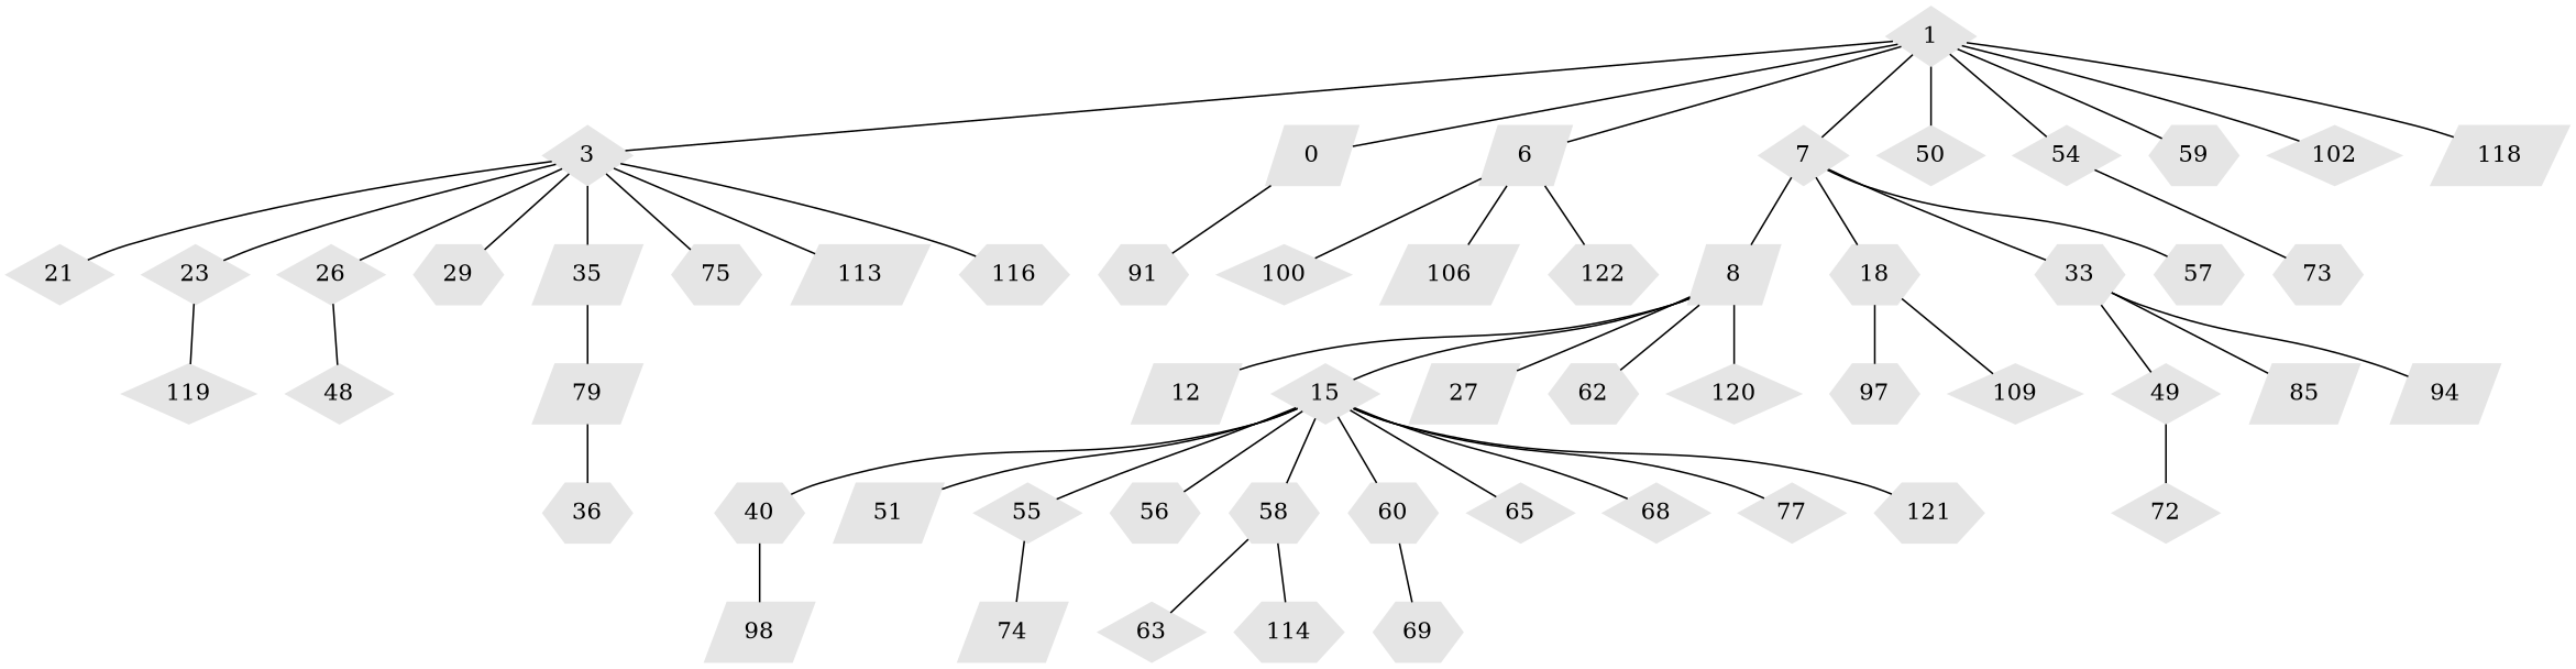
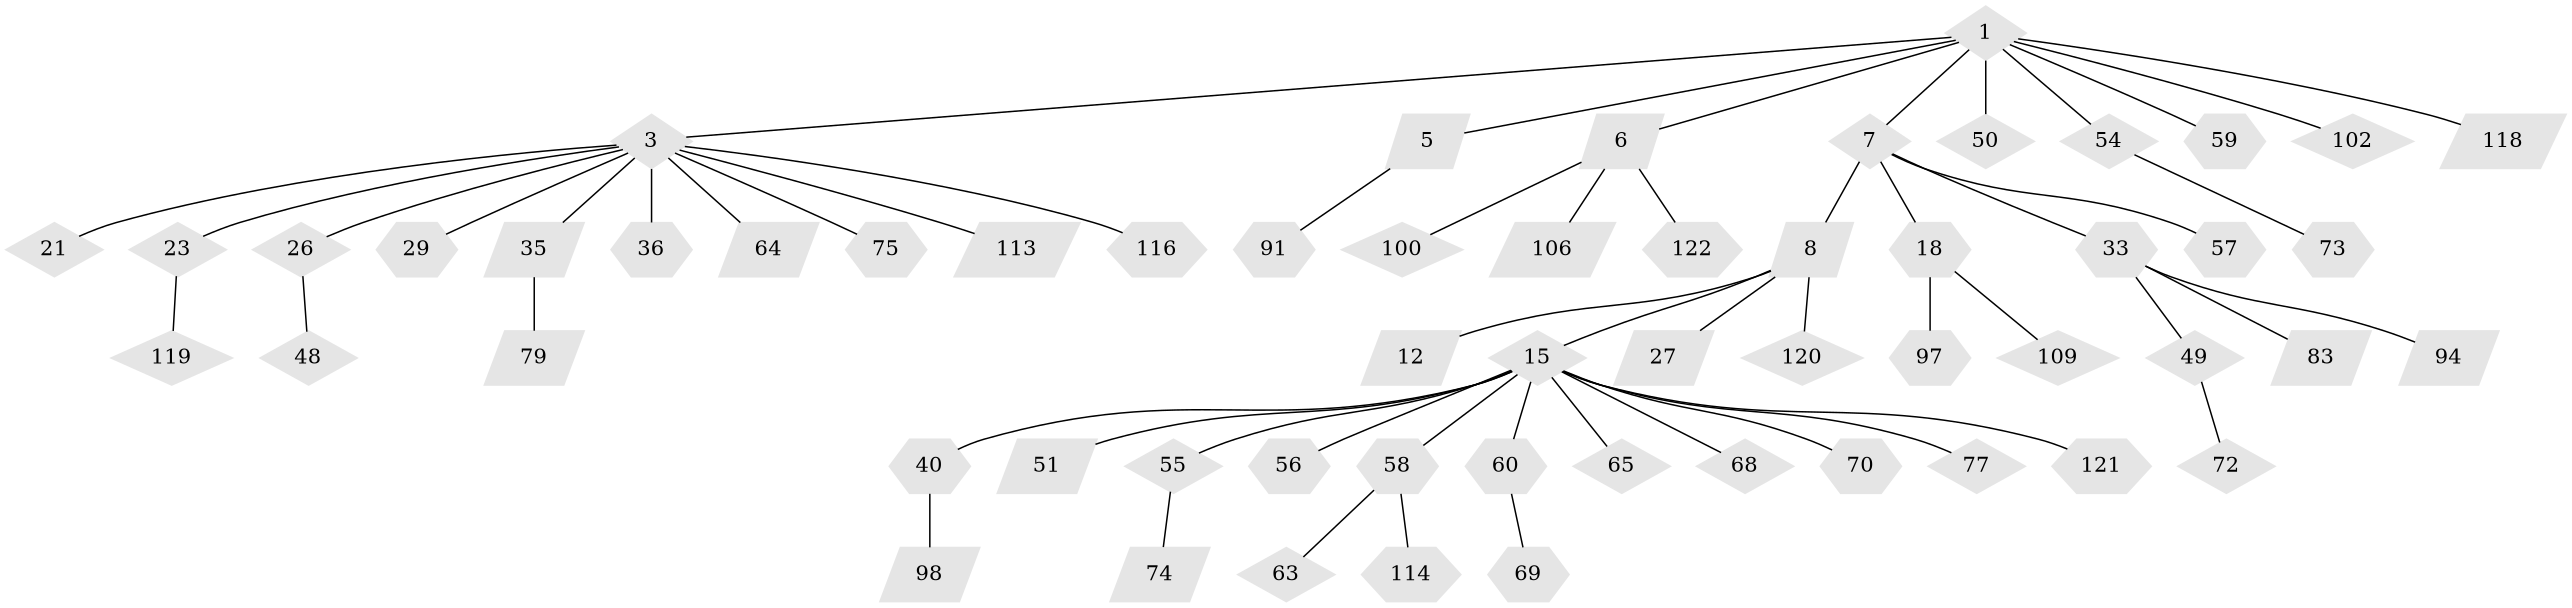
  graph {
    node [color=gray90 shape=diamond style=filled]
    1 [super="+2+9+11"]
    3 [super="+20+16+47+107+4"]
-   5 [shape=parallelogram super="+81+17+25" label=0]
+   5 [shape=parallelogram super="+81+17+25"]
    6 [shape=parallelogram super="+28+22+24"]
    7 [super="+43"]
    50
    54
    59 [shape=hexagon super="+87"]
    102
    118 [shape=parallelogram]
    21 [super="+86"]
    23 [super="+110+30"]
    26 [super="+53"]
    29 [shape=hexagon super="+39"]
    35 [shape=parallelogram super="+67"]
    36 [shape=hexagon]
+   64 [shape=parallelogram]
    75 [shape=hexagon]
    113 [shape=parallelogram]
    116 [shape=hexagon]
    91 [shape=hexagon]
    100
    106 [shape=parallelogram super="+111"]
    122 [shape=hexagon]
    8 [shape=parallelogram]
    18 [shape=hexagon super="+89+42+46+117"]
    33 [shape=hexagon super="+71+78"]
    57 [shape=hexagon]
    73 [shape=hexagon]
    119
    48 [super="+103"]
    79 [shape=parallelogram]
    12 [shape=parallelogram]
    15 [super="+34+45+19+104"]
    27 [shape=parallelogram]
-   62 [shape=hexagon]
    120
    97 [shape=hexagon]
    109
    49 [super="+90"]
-   83 [shape=parallelogram super="+93+84+95" label=85]
+   83 [shape=parallelogram super="+93+84+95"]
    94 [shape=parallelogram]
    40 [shape=hexagon super="+101"]
    51 [shape=parallelogram]
    55
    56 [shape=hexagon]
    58 [shape=hexagon]
    60 [shape=hexagon]
    65 [super="+82"]
    68
+   70 [shape=hexagon]
    77
    121 [shape=hexagon]
    98 [shape=parallelogram]
    74 [shape=parallelogram]
    63
    114 [shape=hexagon]
    69 [shape=hexagon]
    72
    1 -- 3
    1 -- 5
    1 -- 6
    1 -- 7
    1 -- 50
    1 -- 54
    1 -- 59
    1 -- 102
    1 -- 118
    3 -- 21
    3 -- 23
    3 -- 26
    3 -- 29
    3 -- 35
-   79 -- 36
+   3 -- 36
+   3 -- 64
    3 -- 75
    3 -- 113
    3 -- 116
    5 -- 91
    6 -- 100
    6 -- 106
    6 -- 122
    7 -- 8
    7 -- 18
    7 -- 33
    7 -- 57
    54 -- 73
    23 -- 119
    26 -- 48
    35 -- 79
    8 -- 12
    8 -- 15
    8 -- 27
-   8 -- 62
    8 -- 120
    18 -- 97
    18 -- 109
    33 -- 49
    33 -- 83
    33 -- 94
    15 -- 40
    15 -- 51
    15 -- 55
    15 -- 56
    15 -- 58
    15 -- 60
    15 -- 65
    15 -- 68
+   15 -- 70
    15 -- 77
    15 -- 121
    49 -- 72
    40 -- 98
    55 -- 74
    58 -- 63
    58 -- 114
    60 -- 69
  }
